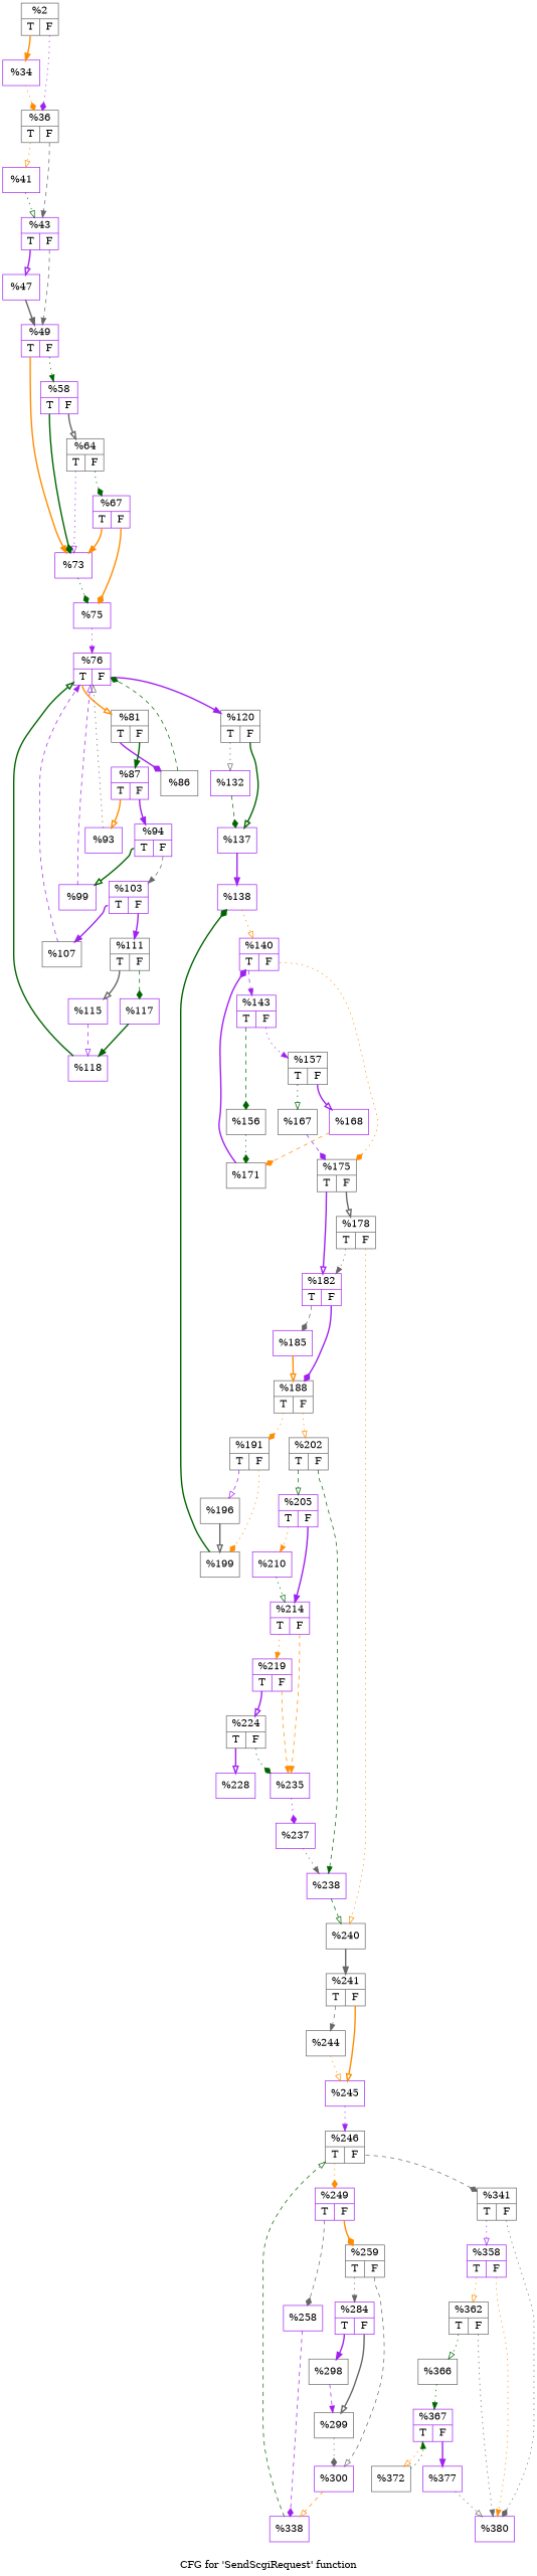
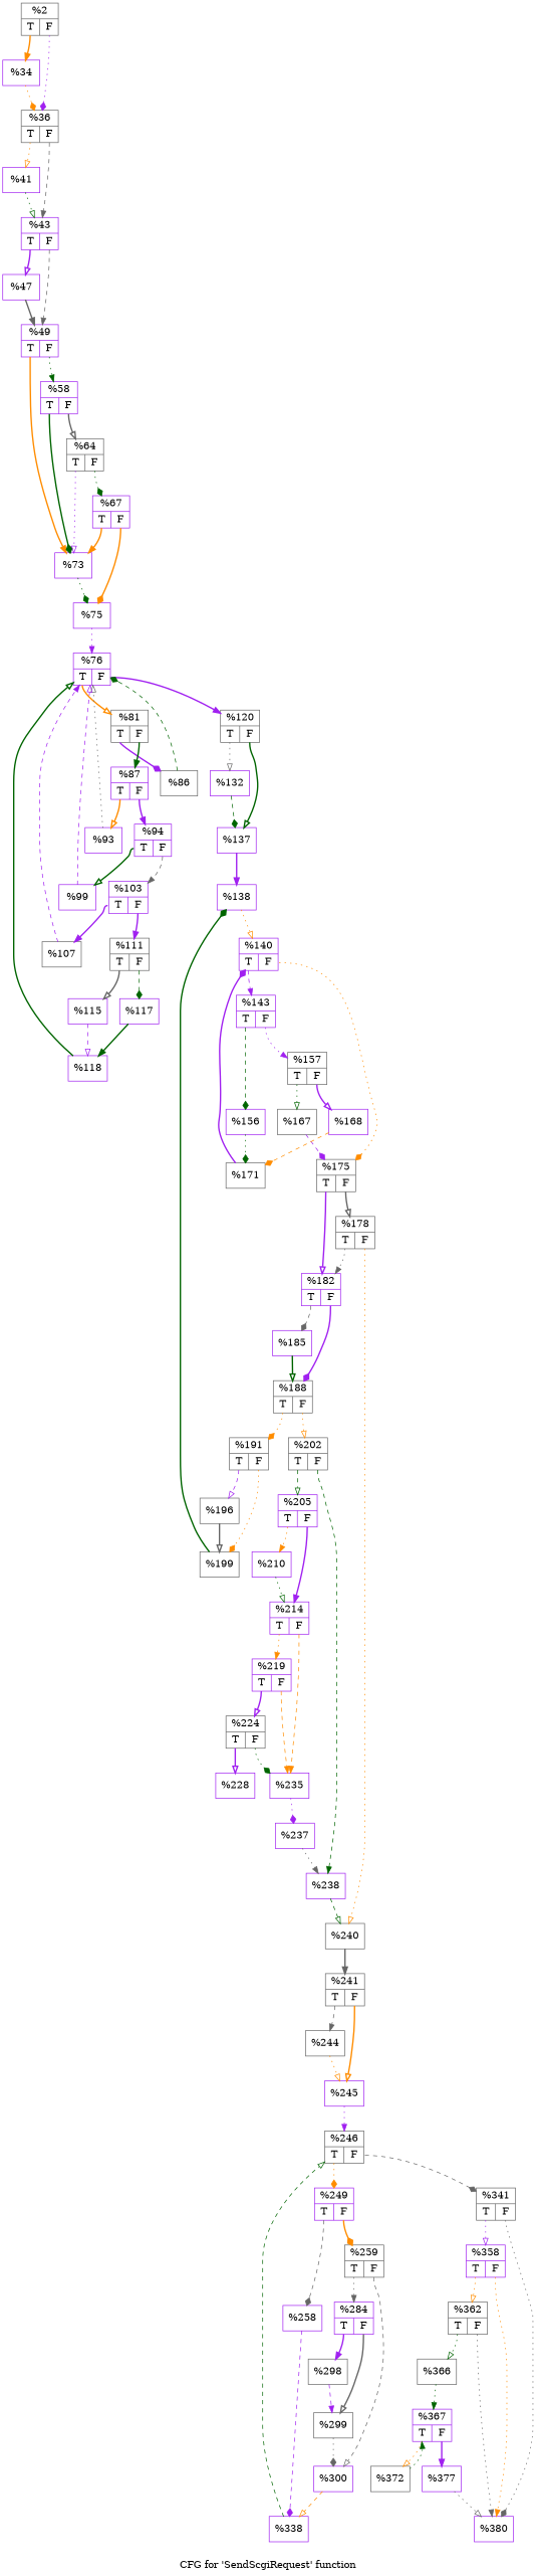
  digraph {
    label="CFG for 'SendScgiRequest' function"
    node [color=purple shape=record]
    edge [arrowhead=onormal color=purple style=dotted]
    n1 [color=gray40 label="{%2|{<s0>T|<s1>F}}"]
    n2 [label="{%34}"]
    n3 [color=gray40 label="{%36|{<s0>T|<s1>F}}"]
    n4 [label="{%41}"]
    n5 [label="{%43|{<s0>T|<s1>F}}"]
    n6 [label="{%47}"]
    n7 [label="{%49|{<s0>T|<s1>F}}"]
    n8 [label="{%73}"]
    n9 [label="{%58|{<s0>T|<s1>F}}"]
    n10 [label="{%75}"]
    n11 [color=gray40 label="{%64|{<s0>T|<s1>F}}"]
    n12 [label="{%76|{<s0>T|<s1>F}}"]
    n13 [label="{%67|{<s0>T|<s1>F}}"]
    n14 [color=gray40 label="{%81|{<s0>T|<s1>F}}"]
    n15 [color=gray40 label="{%120|{<s0>T|<s1>F}}"]
    n16 [color=gray40 label="{%86}"]
    n17 [label="{%87|{<s0>T|<s1>F}}"]
    n18 [label="{%132}"]
    n19 [label="{%137}"]
    n20 [label="{%93}"]
    n21 [label="{%94|{<s0>T|<s1>F}}"]
    n22 [label="{%138}"]
    n23 [label="{%99}"]
    n24 [label="{%103|{<s0>T|<s1>F}}"]
    n25 [color=gray40 label="{%107}"]
    n26 [color=gray40 label="{%111|{<s0>T|<s1>F}}"]
    n27 [label="{%115}"]
    n28 [label="{%117}"]
    n29 [label="{%118}"]
    n30 [label="{%140|{<s0>T|<s1>F}}"]
    n31 [label="{%143|{<s0>T|<s1>F}}"]
    n32 [color=gray40 label="{%175|{<s0>T|<s1>F}}"]
-   n33 [color=gray40 label="{%156}"]
+   n33 [label="{%156}"]
    n34 [color=gray40 label="{%157|{<s0>T|<s1>F}}"]
    n35 [label="{%182|{<s0>T|<s1>F}}"]
    n36 [color=gray40 label="{%178|{<s0>T|<s1>F}}"]
    n37 [color=gray40 label="{%171}"]
    n38 [color=gray40 label="{%167}"]
    n39 [label="{%168}"]
    n40 [label="{%185}"]
    n41 [color=gray40 label="{%188|{<s0>T|<s1>F}}"]
    n42 [color=gray40 label="{%240}"]
    n43 [color=gray40 label="{%191|{<s0>T|<s1>F}}"]
    n44 [color=gray40 label="{%202|{<s0>T|<s1>F}}"]
    n45 [color=gray40 label="{%241|{<s0>T|<s1>F}}"]
    n46 [color=gray40 label="{%244}"]
    n47 [label="{%245}"]
    n48 [color=gray40 label="{%196}"]
    n49 [color=gray40 label="{%199}"]
    n50 [label="{%205|{<s0>T|<s1>F}}"]
    n51 [label="{%238}"]
    n52 [label="{%210}"]
    n53 [label="{%214|{<s0>T|<s1>F}}"]
    n54 [label="{%219|{<s0>T|<s1>F}}"]
    n55 [label="{%235}"]
    n56 [color=gray40 label="{%224|{<s0>T|<s1>F}}"]
    n57 [label="{%237}"]
    n58 [label="{%228}"]
    n59 [color=gray40 label="{%246|{<s0>T|<s1>F}}"]
    n60 [label="{%249|{<s0>T|<s1>F}}"]
    n61 [color=gray40 label="{%341|{<s0>T|<s1>F}}"]
    n62 [label="{%258}"]
    n63 [color=gray40 label="{%259|{<s0>T|<s1>F}}"]
    n64 [label="{%358|{<s0>T|<s1>F}}"]
    n65 [label="{%380}"]
    n66 [label="{%338}"]
    n67 [label="{%284|{<s0>T|<s1>F}}"]
    n68 [label="{%300}"]
    n69 [color=gray40 label="{%362|{<s0>T|<s1>F}}"]
    n70 [color=gray40 label="{%298}"]
    n71 [color=gray40 label="{%299}"]
    n72 [color=gray40 label="{%366}"]
    n73 [label="{%367|{<s0>T|<s1>F}}"]
    n74 [color=gray40 label="{%372}"]
    n75 [label="{%377}"]
    n1 -> n2 [arrowhead=normal color=darkorange style=bold tailport=s0]
    n1 -> n3 [arrowhead=diamond tailport=s1]
    n2 -> n3 [arrowhead=diamond color=darkorange]
    n3 -> n4 [color=darkorange tailport=s0]
    n3 -> n5 [arrowhead=normal color=gray40 style=dashed tailport=s1]
    n4 -> n5 [color=darkgreen]
    n5 -> n6 [style=bold tailport=s0]
    n5 -> n7 [arrowhead=normal color=gray40 style=dashed tailport=s1]
    n6 -> n7 [arrowhead=normal color=gray40 style=bold]
    n7 -> n8 [arrowhead=normal color=darkorange style=bold tailport=s0]
    n7 -> n9 [arrowhead=normal color=darkgreen tailport=s1]
    n8 -> n10 [arrowhead=diamond color=darkgreen]
    n9 -> n8 [arrowhead=diamond color=darkgreen style=bold tailport=s0]
    n9 -> n11 [color=gray40 style=bold tailport=s1]
    n10 -> n12 [arrowhead=normal]
    n11 -> n8 [tailport=s0]
    n11 -> n13 [arrowhead=diamond color=darkgreen tailport=s1]
    n12 -> n14 [color=darkorange style=bold tailport=s0]
    n12 -> n15 [arrowhead=normal style=bold tailport=s1]
    n13 -> n8 [arrowhead=normal color=darkorange style=bold tailport=s0]
    n13 -> n10 [arrowhead=diamond color=darkorange style=bold tailport=s1]
    n14 -> n16 [arrowhead=diamond style=bold tailport=s0]
    n14 -> n17 [arrowhead=normal color=darkgreen style=bold tailport=s1]
    n15 -> n18 [color=gray40 tailport=s0]
    n15 -> n19 [color=darkgreen style=bold tailport=s1]
    n16 -> n12 [arrowhead=diamond color=darkgreen style=dashed]
    n17 -> n20 [color=darkorange style=bold tailport=s0]
    n17 -> n21 [arrowhead=normal style=bold tailport=s1]
    n18 -> n19 [arrowhead=diamond color=darkgreen style=dashed]
    n19 -> n22 [arrowhead=normal style=bold]
    n20 -> n12 [color=gray40]
    n21 -> n23 [color=darkgreen style=bold tailport=s0]
    n21 -> n24 [arrowhead=normal color=gray40 style=dashed tailport=s1]
    n22 -> n30 [color=darkorange]
    n23 -> n12 [style=dashed]
    n24 -> n25 [arrowhead=normal style=bold tailport=s0]
    n24 -> n26 [arrowhead=normal style=bold tailport=s1]
    n25 -> n12 [arrowhead=normal style=dashed]
    n26 -> n27 [color=gray40 style=bold tailport=s0]
    n26 -> n28 [arrowhead=diamond color=darkgreen style=dashed tailport=s1]
    n27 -> n29 [style=dashed]
    n28 -> n29 [arrowhead=normal color=darkgreen style=bold]
    n29 -> n12 [color=darkgreen style=bold]
    n30 -> n31 [arrowhead=normal style=dashed tailport=s0]
    n30 -> n32 [arrowhead=diamond color=darkorange tailport=s1]
    n31 -> n33 [arrowhead=diamond color=darkgreen style=dashed tailport=s0]
    n31 -> n34 [arrowhead=normal tailport=s1]
    n32 -> n35 [style=bold tailport=s0]
    n32 -> n36 [color=gray40 style=bold tailport=s1]
    n33 -> n37 [arrowhead=diamond color=darkgreen]
    n34 -> n38 [color=darkgreen tailport=s0]
    n34 -> n39 [style=bold tailport=s1]
    n35 -> n40 [arrowhead=diamond color=gray40 style=dashed tailport=s0]
    n35 -> n41 [arrowhead=diamond style=bold tailport=s1]
    n36 -> n35 [arrowhead=normal color=gray40 tailport=s0]
    n36 -> n42 [color=darkorange tailport=s1]
    n37 -> n30 [arrowhead=diamond style=bold]
    n38 -> n32 [arrowhead=diamond style=dashed]
    n39 -> n37 [arrowhead=diamond color=darkorange style=dashed]
-   n40 -> n41 [color=darkorange style=bold]
+   n40 -> n41 [color=darkgreen style=bold]
    n41 -> n43 [arrowhead=diamond color=darkorange tailport=s0]
    n41 -> n44 [color=darkorange tailport=s1]
    n42 -> n45 [arrowhead=normal color=gray40 style=bold]
    n43 -> n48 [style=dashed tailport=s0]
    n43 -> n49 [arrowhead=diamond color=darkorange tailport=s1]
    n44 -> n50 [color=darkgreen style=dashed tailport=s0]
    n44 -> n51 [arrowhead=normal color=darkgreen style=dashed tailport=s1]
    n45 -> n46 [arrowhead=normal color=gray40 style=dashed tailport=s0]
    n45 -> n47 [color=darkorange style=bold tailport=s1]
    n46 -> n47 [color=darkorange]
    n47 -> n59 [arrowhead=normal]
    n48 -> n49 [color=gray40 style=bold]
    n49 -> n22 [arrowhead=diamond color=darkgreen style=bold]
    n50 -> n52 [arrowhead=normal color=darkorange tailport=s0]
    n50 -> n53 [arrowhead=normal style=bold tailport=s1]
    n51 -> n42 [color=darkgreen style=dashed]
    n52 -> n53 [color=darkgreen]
    n53 -> n54 [arrowhead=normal color=darkorange tailport=s0]
    n53 -> n55 [arrowhead=normal color=darkorange style=dashed tailport=s1]
    n54 -> n55 [arrowhead=normal color=darkorange style=dashed tailport=s1]
    n54 -> n56 [style=bold tailport=s0]
    n55 -> n57 [arrowhead=diamond]
    n56 -> n55 [arrowhead=diamond color=darkgreen tailport=s1]
    n56 -> n58 [style=bold tailport=s0]
    n57 -> n51 [arrowhead=normal color=gray40]
    n59 -> n60 [arrowhead=diamond color=darkorange tailport=s0]
    n59 -> n61 [arrowhead=diamond color=gray40 style=dashed tailport=s1]
    n60 -> n62 [arrowhead=diamond color=gray40 style=dashed tailport=s0]
    n60 -> n63 [arrowhead=diamond color=darkorange style=bold tailport=s1]
    n61 -> n64 [tailport=s0]
    n61 -> n65 [arrowhead=diamond color=gray40 tailport=s1]
    n62 -> n66 [arrowhead=diamond style=dashed]
    n63 -> n67 [arrowhead=normal color=gray40 tailport=s0]
    n63 -> n68 [color=gray40 style=dashed tailport=s1]
    n64 -> n65 [arrowhead=normal color=darkorange tailport=s1]
    n64 -> n69 [color=darkorange tailport=s0]
    n66 -> n59 [color=darkgreen style=dashed]
    n67 -> n70 [arrowhead=normal style=bold tailport=s0]
    n67 -> n71 [color=gray40 style=bold tailport=s1]
    n68 -> n66 [color=darkorange style=dashed]
    n69 -> n65 [arrowhead=normal color=gray40 tailport=s1]
    n69 -> n72 [color=darkgreen tailport=s0]
    n70 -> n71 [arrowhead=normal style=dashed]
    n71 -> n68 [arrowhead=diamond color=gray40]
    n72 -> n73 [arrowhead=normal color=darkgreen]
    n73 -> n74 [color=darkorange tailport=s0]
    n73 -> n75 [arrowhead=normal style=bold tailport=s1]
    n74 -> n73 [arrowhead=normal color=darkgreen]
    n75 -> n65 [color=gray40]
  }
